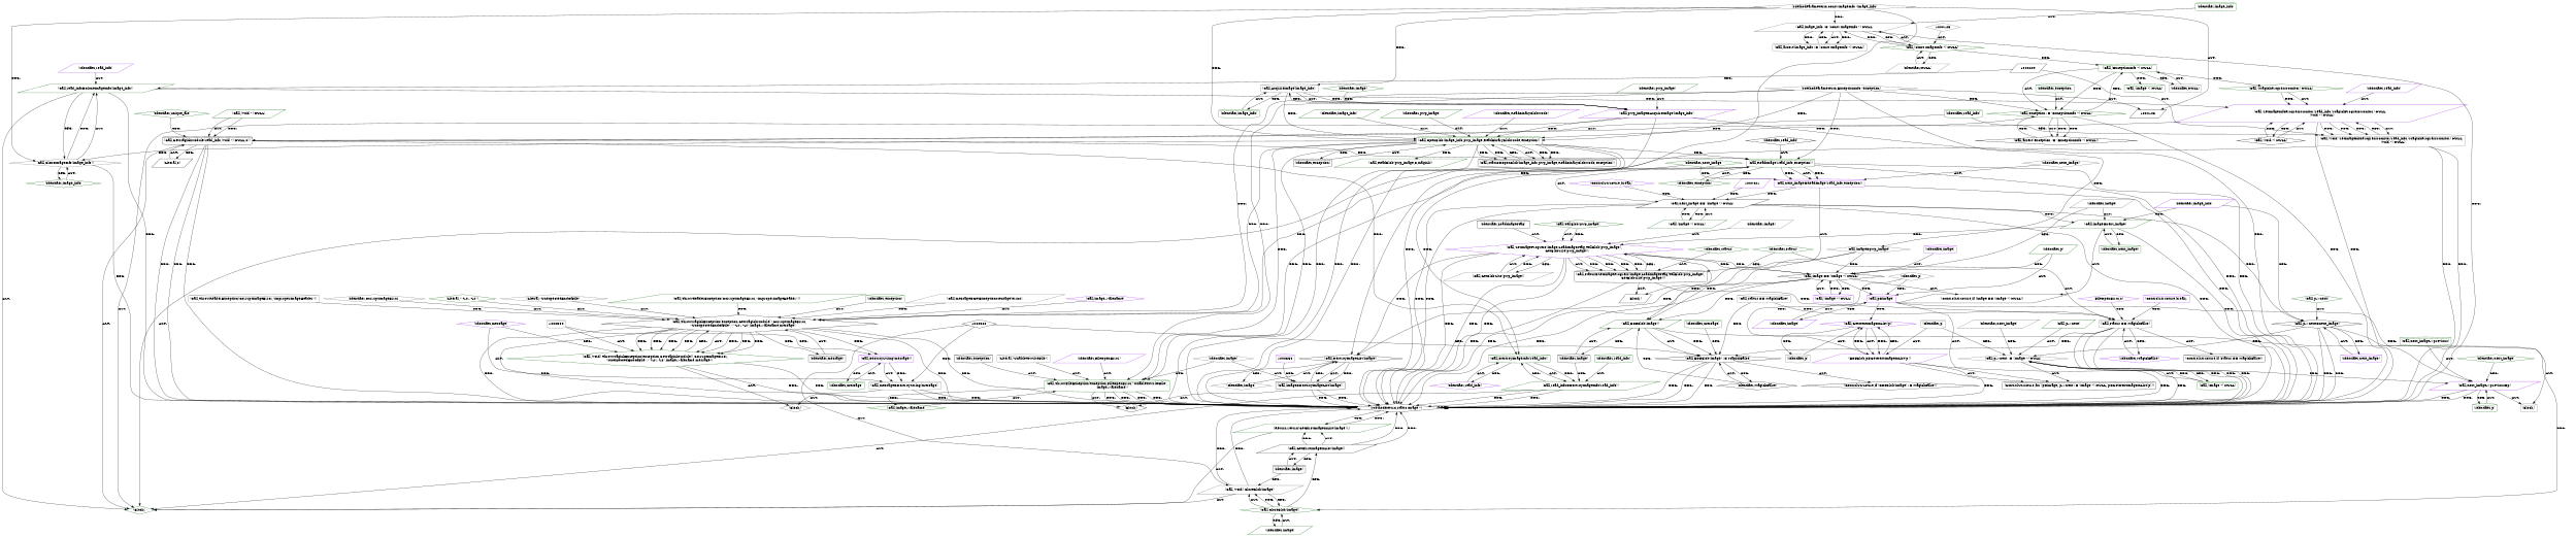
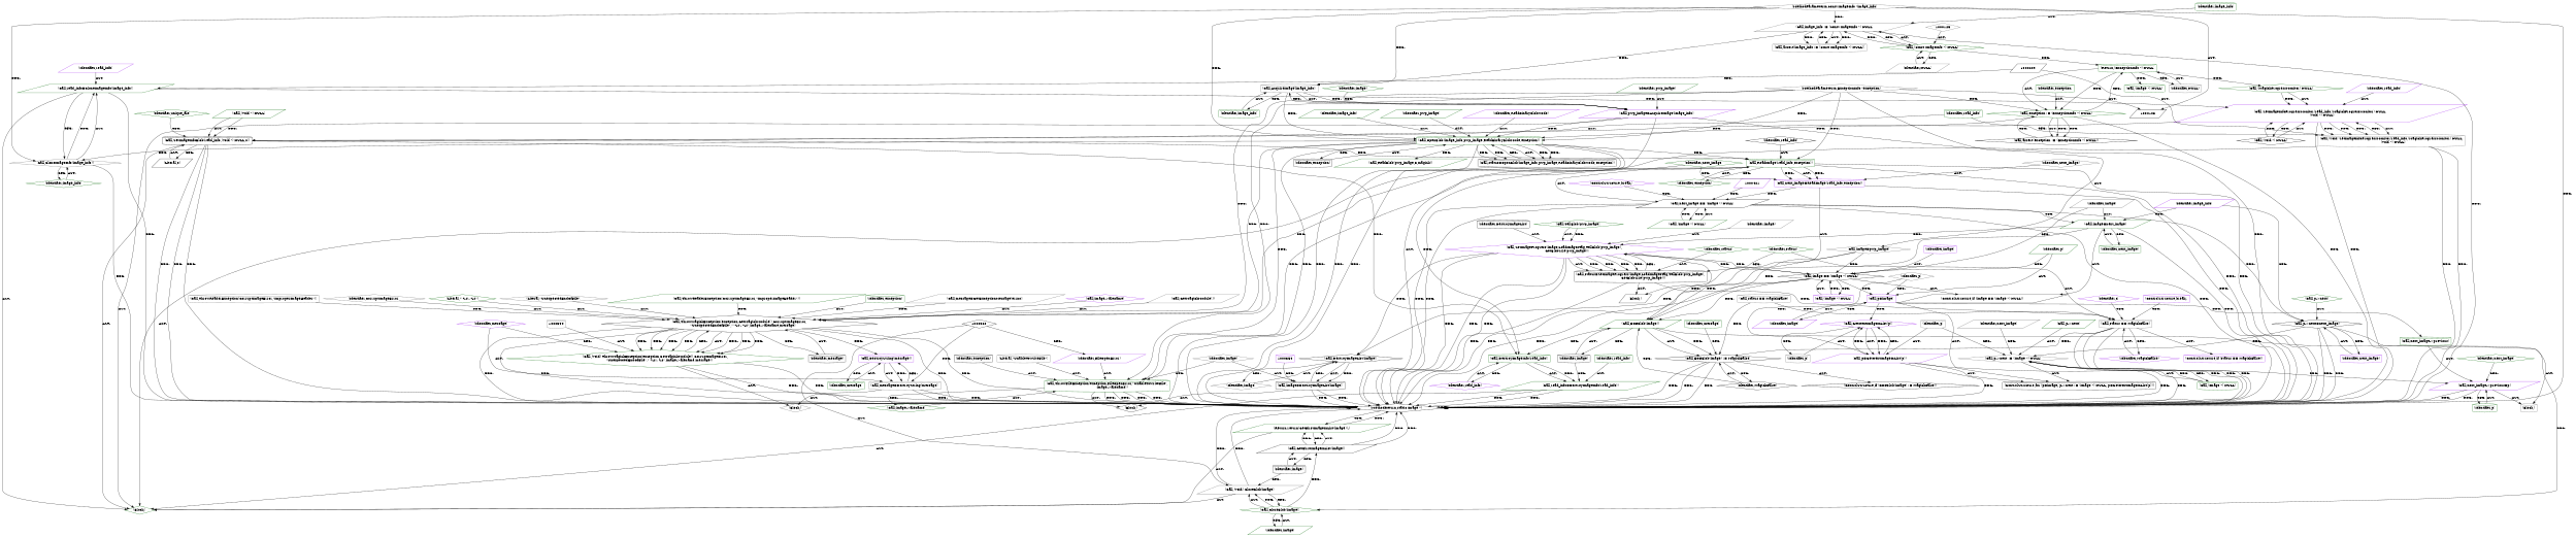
  digraph {
    node [color=darkgreen shape=diamond]
    n1 [label="(Call,read_info=CloneImageInfo(image_info))" shape=parallelogram]
    n2 [color=gray40 label="(Call,CloneImageInfo(image_info))"]
    n3 [color=purple label="(Call,SetImageInfoProgressMonitor(read_info,(MagickProgressMonitor) NULL,\n    (void *) NULL))" shape=parallelogram]
    n4 [color=black label="(MethodReturn,static Image *)"]
    n5 [label="(Block,)"]
    n6 [label="(Identifier,image_info)"]
    n7 [color=gray40 label="(Call,(void) SetImageInfoProgressMonitor(read_info,(MagickProgressMonitor) NULL,\n    (void *) NULL))" shape=cylinder]
-   n8 [color=black label="(Call,GetMagickModule(read_info,(void *) NULL,0))" shape=cylinder]
+   n8 [color=black label="(Call,SetImageInfoBlob(read_info,(void *) NULL,0))" shape=cylinder]
    n9 [color=black label="(Call,(void *) NULL)"]
    n10 [label="(Return,return(GetFirstImageInList(image));)" shape=parallelogram]
    n11 [label="(Call,OpenBlob(image_info,pwp_image,ReadBinaryBlobMode,exception))" shape=cylinder]
    n12 [label="(Call,ReadImage(read_info,exception))" shape=cylinder]
    n13 [label="(Call,ThrowFileException(exception,FileOpenError,\"UnableToWriteFile\",\n          image->filename))" shape=cylinder]
    n14 [color=black label="(Call,ThrowMagickException(exception,GetMagickModule(),CorruptImageError,\n        \"UnexpectedEndOfFile\",\"`%s': %s\",image->filename,message))"]
    n15 [color=black label="(Identifier,exception)" shape=cylinder]
    n16 [label="(Call,ReadBlob(pwp_image,5,magick))" shape=parallelogram]
    n17 [color=black label="(Call,status=OpenBlob(image_info,pwp_image,ReadBinaryBlobMode,exception))" shape=cylinder]
    n18 [label="(Call,DestroyImageInfo(read_info))" shape=cylinder]
    n19 [color=purple label="(Call,next_image=ReadImage(read_info,exception))" shape=cylinder]
    n20 [label="(Identifier,exception)"]
    n21 [label="(Call,image->filename)"]
    n22 [color=black label="(Block,)"]
    n23 [label="(Call,(void) ThrowMagickException(exception,GetMagickModule(),CorruptImageError,\n        \"UnexpectedEndOfFile\",\"`%s': %s\",image->filename,message))"]
    n24 [color=purple label="(Call,DestroyString(message))" shape=cylinder]
    n25 [color=black label="(Identifier,message)" shape=cylinder]
    n26 [color=gray40 label="(Call,AcquireImage(image_info))" shape=cylinder]
    n27 [color=purple label="(Call,pwp_image=AcquireImage(image_info))" shape=parallelogram]
    n28 [label="(Identifier,image_info)" shape=cylinder]
    n29 [color=gray40 label="(Call,image=pwp_image)"]
    n30 [color=gray40 label="(Call,image_info != (const ImageInfo *) NULL)" shape=parallelogram]
    n31 [label="(Call,(const ImageInfo *) NULL)"]
    n32 [color=gray40 label="(Call,assert(image_info != (const ImageInfo *) NULL))" shape=cylinder]
-   n33 [label="(Call,(ExceptionInfo *) NULL)" shape=cylinder]
+   n33 [label="(Return,(ExceptionInfo *) NULL)" shape=cylinder]
    n34 [color=gray40 label="(Identifier,NULL)" shape=parallelogram]
    n35 [color=gray40 label="(MethodParameterIn,const ImageInfo *image_info)"]
    1000103 [color=black shape=parallelogram]
    n37 [label="(Call,exception != (ExceptionInfo *) NULL)"]
    n38 [label="(Call,(Image *) NULL)" shape=cylinder]
    n39 [label="(Call,(MagickProgressMonitor) NULL)"]
    n40 [color=gray40 label="(Identifier,NULL)" shape=cylinder]
    n41 [label="(Call,EOFBlob(image))" shape=parallelogram]
    n42 [color=black label="(Call,DestroyImageList(image))"]
    n43 [color=black label="(Call,image == (Image *) NULL)"]
    n44 [color=black label="(Call,assert(exception != (ExceptionInfo *) NULL))"]
    n45 [color=gray40 label="(MethodParameterIn,ExceptionInfo *exception)"]
    n46 [color=black label="(Literal,0)" shape=parallelogram]
    n47 [label="(Call,read_info=DestroyImageInfo(read_info))" shape=parallelogram]
    n48 [color=purple label="(Identifier,read_info)"]
    n49 [color=black label="(Call,next_image == (Image *) NULL)" shape=parallelogram]
    n50 [color=black label="(Block,)" shape=parallelogram]
    n51 [label="(Call,image=next_image)" shape=parallelogram]
    n52 [color=black label="(Call,p->next=next_image)"]
    n53 [label="(Call,(Image *) NULL)" shape=parallelogram]
    n54 [color=purple label="(Call,SetImageProgress(image,LoadImagesTag,TellBlob(pwp_image),\n      GetBlobSize(pwp_image)))"]
    n55 [color=black label="(ControlStructure,if (image == (Image *) NULL))" shape=parallelogram]
    n56 [label="(Identifier,next_image)" shape=cylinder]
    n57 [color=gray40 label="(Block,)" shape=cylinder]
    n58 [color=gray40 label="(Call,p->next != (Image *) NULL)"]
    n59 [color=purple label="(Identifier,next_image)" shape=cylinder]
    n60 [color=black label="(Call,status=SetImageProgress(image,LoadImagesTag,TellBlob(pwp_image),\n      GetBlobSize(pwp_image)))" shape=cylinder]
-   n61 [color=gray40 label="(Call,GetBlobSize(pwp_image))" shape=parallelogram]
    n62 [color=black label="(Call,EOFBlob(image) != MagickFalse)"]
    n63 [label="(Call,CloseBlob(image))"]
    n64 [color=black label="(Identifier,image)" shape=cylinder]
    n65 [color=black label="(Call,image=DestroyImageList(image))" shape=cylinder]
    n66 [color=gray40 label="(Identifier,image)"]
    n67 [color=purple label="(Call,p=image)" shape=cylinder]
    n68 [color=purple label="(Call,(Image *) NULL)" shape=cylinder]
    n69 [color=gray40 label="(Call,status == MagickFalse)" shape=cylinder]
    n70 [color=purple label="(Call,GetNextImageInList(p))"]
    n71 [color=purple label="(Call,next_image->previous=p)" shape=parallelogram]
    n72 [color=black label="(ControlStructure,for (p=image; p->next != (Image *) NULL; p=GetNextImageInList(p)))" shape=cylinder]
    n73 [color=purple label="(Identifier,image)" shape=parallelogram]
-   n74 [color=purple label="(EOFBlob,p=GetNextImageInList(p))" shape=parallelogram]
+   n74 [color=purple label="(Call,p=GetNextImageInList(p))" shape=parallelogram]
    n75 [color=gray40 label="(Identifier,p)" shape=cylinder]
    n76 [label="(Identifier,p)" shape=cylinder]
    n77 [color=black label="(Identifier,MagickFalse)"]
    n78 [color=black label="(ControlStructure,if (EOFBlob(image) != MagickFalse))"]
    n79 [color=gray40 label="(Call,(void) CloseBlob(image))" shape=parallelogram]
    n80 [color=black label="(Call,GetFirstImageInList(image))" shape=parallelogram]
    n81 [label="(Identifier,image)" shape=parallelogram]
    n82 [color=black label="(Identifier,image)" shape=cylinder]
    n83 [color=purple label="(Identifier,MagickFalse)"]
-   n84 [color=black label="(ControlStructure,if (status == MagickFalse))" shape=cylinder]
+   n84 [color=purple label="(ControlStructure,if (status == MagickFalse))" shape=cylinder]
    n85 [label="(Call,(Image *) NULL)" shape=cylinder]
    n86 [color=gray40 label="(Block,)"]
    n87 [color=gray40 label="(Call,message=DestroyString(message))" shape=cylinder]
    n88 [label="(Identifier,message)" shape=cylinder]
-   n89 [color=black label="(Identifier,LoadImagesTag)" shape=cylinder]
+   n89 [color=black label="(Identifier,DestroyImageList)" shape=cylinder]
+   n90 [color=gray40 label="(Call,GetMagickModule())" shape=parallelogram]
    n91 [label="(Identifier,status)"]
    n92 [color=gray40 label="(Call,ThrowReaderException(CorruptImageError,\"ImproperImageHeader\"))" shape=cylinder]
    n93 [color=gray40 label="(Identifier,CorruptImageError)"]
    n94 [color=gray40 label="(Call,status == MagickFalse)" shape=cylinder]
    n95 [color=gray40 label="(Identifier,p)" shape=cylinder]
    n96 [color=gray40 label="(Identifier,p)"]
    n97 [label="(Identifier,unique_file)"]
    n98 [color=purple label="(Identifier,ReadBinaryBlobMode)" shape=parallelogram]
    n99 [label="(Identifier,image)"]
    n100 [label="(Call,next_image->previous)" shape=cylinder]
    n101 [label="(Identifier,image_info)" shape=cylinder]
    n102 [label="(Identifier,next_image)"]
    n103 [color=purple label="(ControlStructure,break;)"]
    n104 [label="(Identifier,status)"]
    n105 [label="(Literal,\"`%s': %s\")"]
    n106 [label="(Identifier,p)" shape=parallelogram]
    n107 [color=gray40 label="(Literal,\"UnexpectedEndOfFile\")"]
    n108 [label="(Call,ThrowReaderException(CorruptImageError,\"ImproperImageHeader\"))" shape=parallelogram]
    n109 [label="(Call,p->next)"]
    n110 [label="(Identifier,message)" shape=cylinder]
    n111 [label="(Identifier,pwp_image)" shape=parallelogram]
    n112 [color=gray40 label="(Identifier,image)" shape=parallelogram]
    n113 [color=gray40 label="(Identifier,next_image)"]
    n114 [color=gray40 label="(Identifier,next_image)" shape=parallelogram]
    n115 [color=black label="(Identifier,read_info)"]
    n116 [color=purple label="(Identifier,image)" shape=cylinder]
    n117 [color=purple label="(Identifier,FileOpenError)" shape=parallelogram]
    n118 [color=black label="(Identifier,exception)" shape=cylinder]
    n119 [color=purple label="(Identifier,read_info)" shape=parallelogram]
    n120 [color=gray40 label="(Literal,\"UnableToWriteFile\")" shape=cylinder]
-   n121 [color=purple label="(FileOpenError,c)"]
+   n121 [color=purple label="(Identifier,c)"]
    n122 [label="(Identifier,image_info)" shape=parallelogram]
    n123 [label="(Identifier,exception)" shape=cylinder]
    n124 [color=gray40 label="(Identifier,image)" shape=parallelogram]
    n125 [color=gray40 label="(Identifier,image)"]
    n126 [color=gray40 label="(Call,message=GetExceptionMessage(errno))" shape=parallelogram]
    n127 [label="(Call,p->next)" shape=parallelogram]
    n128 [color=purple label="(ControlStructure,break;)" shape=cylinder]
    n129 [label="(Identifier,read_info)" shape=cylinder]
    n130 [label="(Call,(void *) NULL)" shape=parallelogram]
    n131 [label="(Identifier,exception)" shape=cylinder]
    n132 [label="(Identifier,read_info)" shape=cylinder]
    n133 [label="(Identifier,pwp_image)" shape=parallelogram]
    n134 [color=purple label="(Identifier,read_info)" shape=parallelogram]
    n135 [label="(Identifier,next_image)"]
    n136 [color=purple label="(Call,image->filename)"]
    n137 [color=purple label="(Identifier,message)"]
    n138 [label="(Call,TellBlob(pwp_image))"]
    n139 [color=purple label="(Identifier,image_info)" shape=parallelogram]
    1000209 [color=black shape=parallelogram]
    1000125 [color=gray40]
    1000421 [color=purple shape=parallelogram]
    1000354 [color=purple shape=cylinder]
    1000560 [color=black]
    1000544 [color=gray40 shape=cylinder]
    n1 -> n2 [label="CFG: "]
    n1 -> n3 [label="DDG: "]
    n1 -> n4 [label="DDG: "]
    n1 -> n5 [label="AST: "]
    n2 -> n1 [label="AST: "]
    n2 -> n1 [label="DDG: "]
    n2 -> n4 [label="DDG: "]
    n2 -> n6 [label="CFG: "]
    n3 -> n4 [label="DDG: "]
    n3 -> n7 [label="AST: "]
    n3 -> n7 [label="DDG: "]
    n3 -> n7 [label="DDG: "]
    n3 -> n7 [label="DDG: "]
    n3 -> n8 [label="DDG: "]
    n3 -> n9 [label="CFG: "]
    n4 -> n10 [label="CFG: "]
    n6 -> n2 [label="AST: "]
    n7 -> n3 [label="CFG: "]
    n7 -> n4 [label="DDG: "]
    n7 -> n4 [label="DDG: "]
    n7 -> n5 [label="AST: "]
    n8 -> n4 [label="DDG: "]
    n8 -> n4 [label="DDG: "]
    n8 -> n4 [label="DDG: "]
    n8 -> n5 [label="AST: "]
    n8 -> n12 [label="DDG: "]
    n8 -> n18 [label="DDG: "]
    n8 -> n46 [label="CFG: "]
    n9 -> n3 [label="AST: "]
    n9 -> n3 [label="DDG: "]
    n10 -> n4 [label="DDG: "]
    n10 -> n5 [label="AST: "]
+   n10 -> n80 [label="CFG: "]
    n11 -> n2 [label="DDG: "]
    n11 -> n4 [label="DDG: "]
    n11 -> n4 [label="DDG: "]
    n11 -> n4 [label="DDG: "]
    n11 -> n4 [label="DDG: "]
    n11 -> n12 [label="DDG: "]
    n11 -> n13 [label="DDG: "]
    n11 -> n14 [label="DDG: "]
    n11 -> n15 [label="CFG: "]
    n11 -> n16 [label="DDG: "]
    n11 -> n17 [label="AST: "]
    n11 -> n17 [label="DDG: "]
    n11 -> n17 [label="DDG: "]
    n11 -> n17 [label="DDG: "]
    n11 -> n17 [label="DDG: "]
    n12 -> n4 [label="DDG: "]
    n12 -> n4 [label="DDG: "]
    n12 -> n13 [label="DDG: "]
    n12 -> n14 [label="DDG: "]
    n12 -> n18 [label="DDG: "]
    n12 -> n19 [label="AST: "]
    n12 -> n19 [label="DDG: "]
    n12 -> n19 [label="DDG: "]
    n12 -> n20 [label="CFG: "]
    n13 -> n4 [label="DDG: "]
    n13 -> n4 [label="DDG: "]
    n13 -> n4 [label="DDG: "]
    n13 -> n4 [label="DDG: "]
    n13 -> n21 [label="CFG: "]
    n13 -> n22 [label="AST: "]
    n14 -> n4 [label="DDG: "]
    n14 -> n4 [label="DDG: "]
    n14 -> n4 [label="DDG: "]
    n14 -> n4 [label="DDG: "]
    n14 -> n23 [label="AST: "]
    n14 -> n23 [label="DDG: "]
    n14 -> n23 [label="DDG: "]
    n14 -> n23 [label="DDG: "]
    n14 -> n23 [label="DDG: "]
    n14 -> n23 [label="DDG: "]
    n14 -> n23 [label="DDG: "]
    n14 -> n23 [label="DDG: "]
    n14 -> n24 [label="DDG: "]
    n14 -> n25 [label="CFG: "]
    n15 -> n11 [label="AST: "]
    n17 -> n11 [label="CFG: "]
    n18 -> n47 [label="AST: "]
    n18 -> n47 [label="DDG: "]
    n18 -> n48 [label="CFG: "]
    n19 -> n4 [label="DDG: "]
    n19 -> n49 [label="DDG: "]
    n19 -> n50 [label="AST: "]
    n20 -> n12 [label="AST: "]
    n21 -> n13 [label="AST: "]
    n23 -> n4 [label="DDG: "]
    n23 -> n4 [label="DDG: "]
    n23 -> n14 [label="CFG: "]
    n23 -> n86 [label="AST: "]
    n24 -> n87 [label="AST: "]
    n24 -> n87 [label="DDG: "]
    n24 -> n88 [label="CFG: "]
    n25 -> n14 [label="AST: "]
    n26 -> n11 [label="DDG: "]
    n26 -> n27 [label="AST: "]
    n26 -> n27 [label="DDG: "]
    n26 -> n28 [label="CFG: "]
-   n27 -> n4 [label="DDG: "]
+   n27 -> n4 [label="AST: "]
    n27 -> n5 [label="AST: "]
    n27 -> n11 [label="DDG: "]
    n27 -> n26 [label="CFG: "]
-   n27 -> n29 [label="DDG: "]
+   n27 -> n29 [label="AST: "]
    n28 -> n26 [label="AST: "]
    n29 -> n41 [label="DDG: "]
    n29 -> n42 [label="DDG: "]
    n29 -> n43 [label="DDG: "]
    n30 -> n4 [label="DDG: "]
+   n30 -> n26 [label="DDG: "]
    n30 -> n31 [label="CFG: "]
    n30 -> n32 [label="AST: "]
    n30 -> n32 [label="DDG: "]
    n30 -> n32 [label="DDG: "]
    n31 -> n30 [label="AST: "]
    n31 -> n30 [label="DDG: "]
    n31 -> n33 [label="DDG: "]
    n31 -> n34 [label="CFG: "]
    n32 -> n30 [label="CFG: "]
    n33 -> n37 [label="AST: "]
    n33 -> n37 [label="DDG: "]
    n33 -> n38 [label="DDG: "]
    n33 -> n39 [label="DDG: "]
    n33 -> n40 [label="CFG: "]
    n34 -> n31 [label="AST: "]
    n35 -> n2 [label="DDG: "]
-   n35 -> n42 [label="DDG: "]
+   n35 -> n4 [label="DDG: "]
    n35 -> n11 [label="DDG: "]
    n35 -> n26 [label="DDG: "]
    n35 -> n30 [label="DDG: "]
    n35 -> 1000103 [label="AST: "]
    n37 -> n4 [label="DDG: "]
    n37 -> n11 [label="DDG: "]
    n37 -> n33 [label="CFG: "]
    n37 -> n44 [label="AST: "]
    n37 -> n44 [label="DDG: "]
    n37 -> n44 [label="DDG: "]
    n39 -> n3 [label="AST: "]
    n39 -> n3 [label="DDG: "]
    n40 -> n33 [label="AST: "]
    n41 -> n62 [label="AST: "]
    n41 -> n62 [label="DDG: "]
    n41 -> n63 [label="DDG: "]
    n41 -> n64 [label="CFG: "]
    n42 -> n65 [label="AST: "]
    n42 -> n65 [label="DDG: "]
    n42 -> n66 [label="CFG: "]
    n43 -> n4 [label="DDG: "]
    n43 -> n4 [label="DDG: "]
    n43 -> n41 [label="DDG: "]
    n43 -> n54 [label="DDG: "]
    n43 -> n55 [label="AST: "]
    n43 -> n67 [label="DDG: "]
    n43 -> n68 [label="CFG: "]
    n44 -> n37 [label="CFG: "]
    n45 -> n4 [label="DDG: "]
    n45 -> n11 [label="DDG: "]
    n45 -> n12 [label="DDG: "]
    n45 -> n13 [label="DDG: "]
    n45 -> n14 [label="DDG: "]
    n45 -> 1000103 [label="AST: "]
    n45 -> n37 [label="DDG: "]
    n46 -> n8 [label="AST: "]
    n47 -> n4 [label="DDG: "]
    n47 -> n4 [label="DDG: "]
    n47 -> n5 [label="AST: "]
-   n47 -> n18 [label="CFG: "]
+   n41 -> n18 [label="CFG: "]
    n48 -> n18 [label="AST: "]
    n49 -> n4 [label="DDG: "]
    n49 -> n4 [label="DDG: "]
    n49 -> n4 [label="DDG: "]
-   n49 -> n51 [label="DDG: "]
+   n49 -> n51 [label="CFG: "]
    n49 -> n52 [label="DDG: "]
    n49 -> n53 [label="CFG: "]
    n51 -> n4 [label="DDG: "]
+   n51 -> n41 [label="DDG: "]
    n51 -> n54 [label="DDG: "]
    n51 -> n55 [label="AST: "]
    n51 -> n56 [label="CFG: "]
    n52 -> n4 [label="DDG: "]
    n52 -> n4 [label="DDG: "]
    n52 -> n57 [label="AST: "]
    n52 -> n58 [label="DDG: "]
    n52 -> n59 [label="CFG: "]
    n53 -> n49 [label="AST: "]
    n53 -> n49 [label="DDG: "]
    n54 -> n4 [label="DDG: "]
    n54 -> n4 [label="DDG: "]
    n54 -> n4 [label="DDG: "]
    n54 -> n41 [label="DDG: "]
    n54 -> n42 [label="DDG: "]
    n54 -> n43 [label="DDG: "]
    n54 -> n60 [label="AST: "]
    n54 -> n60 [label="DDG: "]
    n54 -> n60 [label="DDG: "]
    n54 -> n60 [label="DDG: "]
    n54 -> n60 [label="DDG: "]
-   n54 -> n61 [label="CFG: "]
    n56 -> n51 [label="AST: "]
    n58 -> n4 [label="DDG: "]
    n58 -> n4 [label="DDG: "]
    n58 -> n72 [label="AST: "]
    n58 -> n85 [label="CFG: "]
    n59 -> n52 [label="AST: "]
    n60 -> n4 [label="DDG: "]
    n60 -> n50 [label="AST: "]
    n60 -> n54 [label="CFG: "]
    n60 -> n69 [label="DDG: "]
-   n61 -> n54 [label="AST: "]
-   n61 -> n54 [label="DDG: "]
    n62 -> n4 [label="DDG: "]
    n62 -> n4 [label="DDG: "]
    n62 -> n4 [label="DDG: "]
    n62 -> n77 [label="CFG: "]
    n62 -> n78 [label="AST: "]
    n63 -> n79 [label="AST: "]
    n63 -> n79 [label="DDG: "]
-   n63 -> n80 [label="CFG: "]
+   n63 -> n80 [label="DDG: "]
    n63 -> n81 [label="CFG: "]
    n64 -> n41 [label="AST: "]
    n64 -> n47 [label="CFG: "]
    n65 -> n4 [label="DDG: "]
    n65 -> n4 [label="DDG: "]
    n65 -> n22 [label="AST: "]
    n65 -> n42 [label="CFG: "]
    n66 -> n42 [label="AST: "]
    n67 -> n70 [label="DDG: "]
-   n67 -> n71 [label="DDG: "]
+   n67 -> n100 [label="DDG: "]
    n67 -> n72 [label="AST: "]
    n67 -> n73 [label="CFG: "]
    n68 -> n43 [label="AST: "]
    n68 -> n43 [label="DDG: "]
    n69 -> n4 [label="DDG: "]
    n69 -> n4 [label="DDG: "]
    n69 -> n4 [label="DDG: "]
    n69 -> n62 [label="DDG: "]
    n69 -> n83 [label="CFG: "]
    n69 -> n84 [label="AST: "]
    n70 -> n74 [label="AST: "]
    n70 -> n74 [label="DDG: "]
    n70 -> n75 [label="CFG: "]
    n71 -> n4 [label="DDG: "]
    n71 -> n4 [label="DDG: "]
    n71 -> n57 [label="AST: "]
    n71 -> n76 [label="CFG: "]
    n73 -> n67 [label="AST: "]
    n74 -> n4 [label="DDG: "]
    n74 -> n70 [label="CFG: "]
    n74 -> n70 [label="DDG: "]
    n74 -> n71 [label="DDG: "]
    n74 -> n72 [label="AST: "]
    n75 -> n70 [label="AST: "]
    n76 -> n71 [label="AST: "]
    n77 -> n41 [label="CFG: "]
    n77 -> n62 [label="AST: "]
    n79 -> n4 [label="DDG: "]
    n79 -> n4 [label="DDG: "]
    n79 -> n5 [label="AST: "]
    n79 -> n63 [label="CFG: "]
    n80 -> n4 [label="DDG: "]
    n80 -> n4 [label="DDG: "]
    n80 -> n10 [label="AST: "]
    n80 -> n10 [label="DDG: "]
    n80 -> n82 [label="CFG: "]
    n81 -> n63 [label="AST: "]
    n82 -> n79 [label="CFG: "]
    n82 -> n80 [label="AST: "]
    n83 -> n69 [label="AST: "]
    n85 -> n58 [label="AST: "]
    n85 -> n58 [label="DDG: "]
    n87 -> n4 [label="DDG: "]
    n87 -> n4 [label="DDG: "]
-   1000544 -> n24 [label="CFG: "]
+   n87 -> n24 [label="CFG: "]
    n87 -> n86 [label="AST: "]
    n88 -> n24 [label="AST: "]
    n89 -> n54 [label="AST: "]
+   n90 -> n14 [label="AST: "]
    n91 -> n60 [label="CFG: "]
    n91 -> n69 [label="AST: "]
    n92 -> n14 [label="DDG: "]
    n93 -> n14 [label="AST: "]
    n94 -> n62 [label="DDG: "]
    n94 -> n69 [label="DDG: "]
    n95 -> n58 [label="CFG: "]
    n95 -> n74 [label="AST: "]
    n96 -> n67 [label="CFG: "]
    n96 -> n74 [label="CFG: "]
    n97 -> n8 [label="CFG: "]
    n98 -> n11 [label="AST: "]
    n99 -> n27 [label="CFG: "]
    n100 -> n71 [label="AST: "]
    n101 -> n30 [label="AST: "]
    n102 -> n19 [label="CFG: "]
    n102 -> n49 [label="AST: "]
    n103 -> n49 [label="CFG: "]
    n104 -> n60 [label="AST: "]
    n105 -> n14 [label="AST: "]
    n106 -> n43 [label="CFG: "]
    n106 -> n67 [label="AST: "]
    n107 -> n14 [label="AST: "]
    n108 -> n14 [label="DDG: "]
    n109 -> n52 [label="AST: "]
    n110 -> n62 [label="CFG: "]
    n111 -> n27 [label="AST: "]
    n112 -> n43 [label="CFG: "]
    n112 -> n51 [label="AST: "]
    n113 -> n19 [label="AST: "]
    n114 -> n58 [label="CFG: "]
    n115 -> n12 [label="AST: "]
    n116 -> n43 [label="AST: "]
    n117 -> n13 [label="AST: "]
    n118 -> n13 [label="AST: "]
    n119 -> n3 [label="AST: "]
    n120 -> n13 [label="AST: "]
    n121 -> n69 [label="CFG: "]
    n122 -> n11 [label="AST: "]
    n123 -> n14 [label="AST: "]
    n124 -> n54 [label="AST: "]
    n125 -> n13 [label="CFG: "]
    n125 -> n65 [label="AST: "]
    n126 -> n14 [label="DDG: "]
    n127 -> n58 [label="AST: "]
    n128 -> n69 [label="CFG: "]
    n129 -> n47 [label="AST: "]
    n130 -> n8 [label="AST: "]
    n130 -> n8 [label="DDG: "]
    n131 -> n37 [label="AST: "]
    n132 -> n7 [label="CFG: "]
    n132 -> n8 [label="AST: "]
    n133 -> n11 [label="AST: "]
    n134 -> n1 [label="AST: "]
    n135 -> n71 [label="CFG: "]
    n136 -> n14 [label="AST: "]
    n137 -> n23 [label="CFG: "]
    n137 -> n87 [label="AST: "]
    n138 -> n54 [label="AST: "]
    n138 -> n54 [label="DDG: "]
    n139 -> n51 [label="CFG: "]
    n139 -> n52 [label="CFG: "]
    1000209 -> n1 [label="CFG: "]
    1000209 -> n7 [label="AST: "]
    1000125 -> n31 [label="AST: "]
    1000421 -> n49 [label="CFG: "]
    1000354 -> n65 [label="CFG: "]
-   1000560 -> n62 [label="CFG: "]
+   1000560 -> n117 [label="CFG: "]
    1000560 -> n79 [label="AST: "]
-   1000560 -> n87 [label="CFG: "]
+   1000560 -> n87 [label="DDG: "]
    1000544 -> n23 [label="AST: "]
  }
